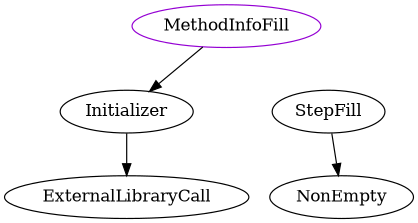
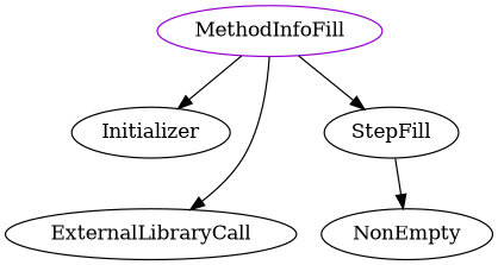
  digraph {
    n1 [color=darkviolet label=MethodInfoFill shape=oval]
    Initializer
    StepFill
    ExternalLibraryCall
    NonEmpty
    n1 -> Initializer
-   Initializer -> ExternalLibraryCall
+   n1 -> StepFill
+   n1 -> ExternalLibraryCall
    StepFill -> NonEmpty
  }
